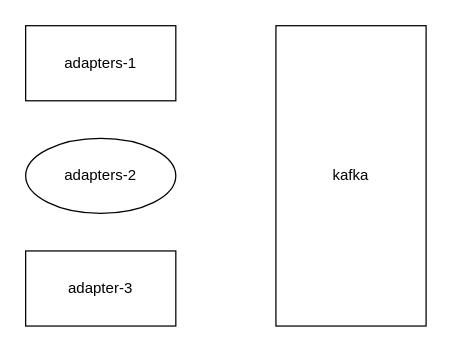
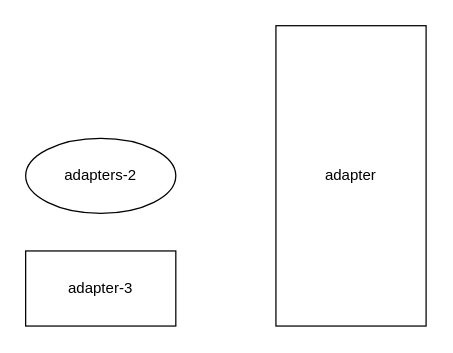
  <mxCell id="0" />
  <mxCell id="1" parent="0" />
- <mxCell id="2" value="adapters-1" style="rounded=0;whiteSpace=wrap;html=1;" vertex="1" parent="1"><mxGeometry x="20" y="20" width="120" height="60" as="geometry" /></mxCell>
  <mxCell id="3" value="adapters-2" style="ellipse;whiteSpace=wrap;html=1;" vertex="1" parent="1"><mxGeometry x="20" y="110" width="120" height="60" as="geometry" /></mxCell>
  <mxCell id="4" value="adapter-3" style="rounded=0;whiteSpace=wrap;html=1;" vertex="1" parent="1"><mxGeometry x="20" y="200" width="120" height="60" as="geometry" /></mxCell>
- <mxCell id="5" value="kafka" style="rounded=0;whiteSpace=wrap;html=1;" vertex="1" parent="1"><mxGeometry x="220" y="20" width="120" height="240" as="geometry" /></mxCell>
+ <mxCell id="5" value="adapter" style="rounded=0;whiteSpace=wrap;html=1;" vertex="1" parent="1"><mxGeometry x="220" y="20" width="120" height="240" as="geometry" /></mxCell>
